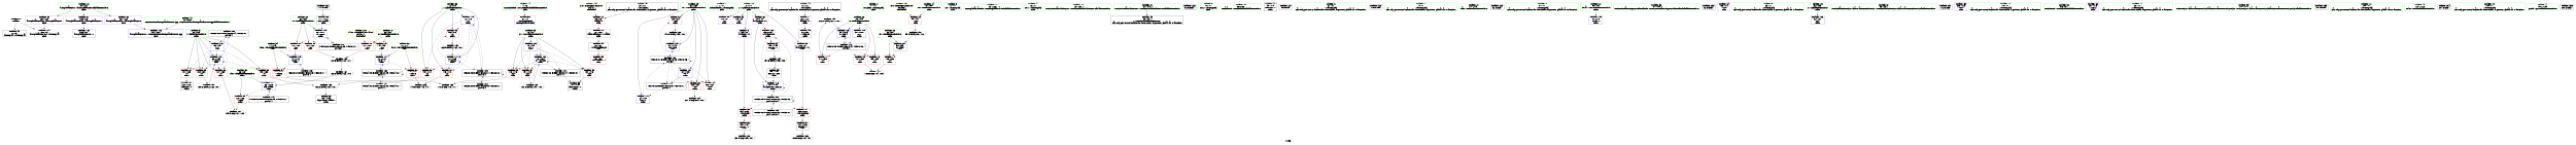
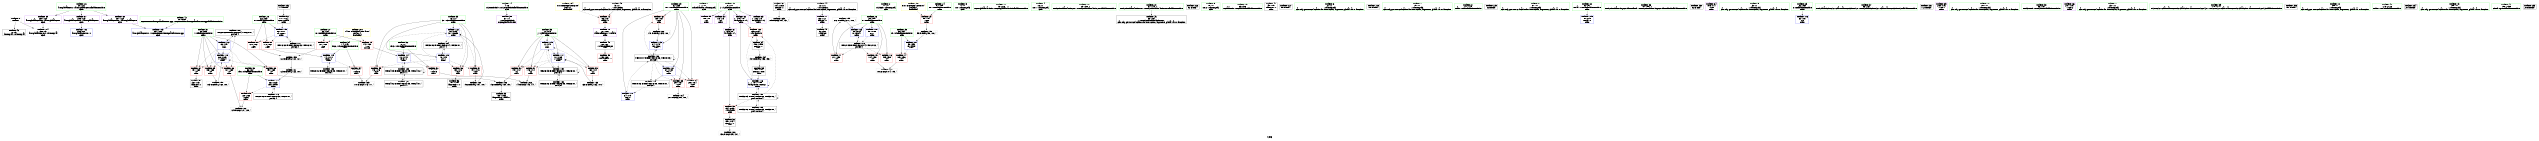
  digraph {
    label=SVFG
    node [color=green shape=record]
    edge [style=solid]
    n1 [color=grey label="{NodeID: 0\nNullPtr}"]
    n2 [color=black label="{NodeID: 43\n2\<--3\ndummyVal\<--dummyVal\n}"]
    n3 [color=blue label="{NodeID: 104\n238\<--3\nllvm.global_ctors_2\<--dummyVal\nGlob }" style=dotted]
    n4 [color=black label="{NodeID: 180\nMR_22V_2 = PHI(MR_22V_4, MR_22V_1, )\npts\{69 \}\n}"]
    n5 [color=blue label="{NodeID: 112\n68\<--79\ni\<--\nmain\n}"]
    n6 [color=red label="{NodeID: 86\n127\<--68\n\<--i\nmain\n}"]
    n7 [color=red label="{NodeID: 87\n131\<--68\n\<--i\nmain\n}"]
    n8 [color=red label="{NodeID: 88\n150\<--68\n\<--i\nmain\n}"]
    n9 [color=red label="{NodeID: 89\n168\<--68\n\<--i\nmain\n}"]
    n10 [color=blue label="{NodeID: 118\n68\<--169\ni\<--inc24\nmain\n}"]
    n11 [color=grey label="{NodeID: 167\n129 = cmp(127, 128, )\n}"]
    n12 [color=black label="{NodeID: 51\n132\<--131\nidxprom\<--\nmain\n}"]
    n13 [color=grey label="{NodeID: 156\n152 = Binary(150, 151, )\n}"]
    n14 [color=grey label="{NodeID: 157\n169 = Binary(168, 100, )\n}"]
    n15 [color=red label="{NodeID: 97\n191\<--76\n\<--i27\nmain\n}"]
    n16 [color=grey label="{NodeID: 160\n192 = Binary(191, 100, )\n}"]
    n17 [color=blue label="{NodeID: 122\n76\<--192\ni27\<--inc38\nmain\n}"]
    n18 [color=black label="{NodeID: 184\nMR_30V_2 = PHI(MR_30V_4, MR_30V_1, )\npts\{77 \}\n}"]
    n19 [color=red label="{NodeID: 95\n176\<--76\n\<--i27\nmain\n}"]
    n20 [color=red label="{NodeID: 96\n180\<--76\n\<--i27\nmain\n}"]
    n21 [label="{NodeID: 14\n4\<--6\n_ZStL8__ioinit\<--_ZStL8__ioinit_field_insensitive\nGlob }"]
    n22 [color=purple label="{NodeID: 58\n31\<--4\n\<--_ZStL8__ioinit\n__cxx_global_var_init\n}"]
    n23 [color=yellow label="{NodeID: 194\n2V_1 = ENCHI(MR_2V_0)\npts\{1 \}\nFun[main]}" style=double]
    n24 [color=red label="{NodeID: 72\n86\<--13\nvtable\<--\nmain\n}"]
    n25 [color=purple label="{NodeID: 70\n87\<--86\nvbase.offset.ptr\<--vtable\nmain\n}"]
    n26 [color=black label="{NodeID: 48\n88\<--87\n\<--vbase.offset.ptr\nmain\n}"]
    n27 [color=blue label="{NodeID: 111\n66\<--123\n_b6\<--add7\nmain\n}"]
    n28 [color=red label="{NodeID: 85\n128\<--66\n\<--_b6\nmain\n}"]
    n29 [color=black label="{NodeID: 179\nMR_20V_2 = PHI(MR_20V_3, MR_21V_1, )\npts\{67 \}\n}"]
    n30 [label="{NodeID: 28\n62\<--63\nN\<--N_field_insensitive\nmain\n}"]
    n31 [color=red label="{NodeID: 80\n120\<--62\n\<--N\nmain\n}"]
    n32 [color=red label="{NodeID: 81\n172\<--62\n\<--N\nmain\n}"]
    n33 [color=blue label="{NodeID: 109\n62\<--117\nN\<--conv\nmain\n}"]
    n34 [color=grey label="{NodeID: 159\n122 = Binary(120, 121, )\n}"]
    n35 [color=blue label="{NodeID: 119\n74\<--172\n_b26\<--\nmain\n}"]
    n36 [color=black label="{NodeID: 177\nMR_16V_2 = PHI(MR_16V_3, MR_16V_1, )\npts\{63 \}\n}"]
    n37 [color=grey label="{NodeID: 161\n123 = Binary(122, 100, )\n}"]
    n38 [color=black label="{NodeID: 183\nMR_28V_2 = PHI(MR_28V_3, MR_28V_1, )\npts\{75 \}\n}"]
    n39 [color=red label="{NodeID: 94\n177\<--74\n\<--_b26\nmain\n}"]
    n40 [label="{NodeID: 42\n22\<--232\n_GLOBAL__sub_I_spnautilus_0_0.cpp\<--_GLOBAL__sub_I_spnautilus_0_0.cpp_field_insensitive\n}"]
    n41 [color=blue label="{NodeID: 103\n237\<--22\nllvm.global_ctors_1\<--_GLOBAL__sub_I_spnautilus_0_0.cpp\nGlob }"]
    n42 [color=black label="{NodeID: 56\n181\<--180\nidxprom31\<--\nmain\n}"]
    n43 [color=red label="{NodeID: 98\n89\<--88\nvbase.offset\<--\nmain\n}"]
    n44 [color=red label="{NodeID: 84\n206\<--64\n\<--res\nmain\n}"]
    n45 [label="{NodeID: 1\n7\<--1\n__dso_handle\<--dummyObj\nGlob }"]
    n46 [color=black label="{NodeID: 181\nMR_24V_2 = PHI(MR_24V_3, MR_24V_1, )\npts\{71 \}\n}"]
    n47 [color=black label="{NodeID: 188\nMR_24V_3 = PHI(MR_24V_5, MR_24V_2, )\npts\{71 \}\n}"]
    n48 [color=blue label="{NodeID: 114\n70\<--142\n_b13\<--\nmain\n}"]
    n49 [color=red label="{NodeID: 90\n147\<--70\n\<--_b13\nmain\n}"]
    n50 [label="{NodeID: 15\n8\<--10\nS\<--S_field_insensitive\nGlob }"]
    n51 [color=purple label="{NodeID: 59\n108\<--8\n\<--S\nmain\n}"]
    n52 [color=purple label="{NodeID: 60\n113\<--8\n\<--S\nmain\n}"]
    n53 [color=purple label="{NodeID: 61\n133\<--8\narrayidx\<--S\nmain\n}"]
    n54 [color=purple label="{NodeID: 62\n154\<--8\narrayidx19\<--S\nmain\n}"]
    n55 [color=purple label="{NodeID: 63\n182\<--8\narrayidx32\<--S\nmain\n}"]
    n56 [color=red label="{NodeID: 99\n134\<--133\n\<--arrayidx\nmain\n}"]
    n57 [color=red label="{NodeID: 100\n155\<--154\n\<--arrayidx19\nmain\n}"]
    n58 [color=blue label="{NodeID: 116\n154\<--159\narrayidx19\<--conv21\nmain\n}"]
-   n59 [color=red label="{NodeID: 101\n183\<--182\n\<--arrayidx32\nmain\n}"]
    n60 [color=black label="{NodeID: 52\n135\<--134\nconv11\<--\nmain\n}"]
    n61 [color=black label="{NodeID: 54\n156\<--155\nconv20\<--\nmain\n}"]
    n62 [color=black label="{NodeID: 190\nMR_32V_3 = PHI(MR_32V_6, MR_32V_2, )\npts\{100000 \}\n}"]
    n63 [color=black label="{NodeID: 57\n184\<--183\nconv33\<--\nmain\n}"]
    n64 [color=black label="{NodeID: 53\n153\<--152\nidxprom18\<--add17\nmain\n}"]
    n65 [label="{NodeID: 29\n64\<--65\nres\<--res_field_insensitive\nmain\n}"]
    n66 [color=red label="{NodeID: 82\n139\<--64\n\<--res\nmain\n}"]
    n67 [color=red label="{NodeID: 83\n200\<--64\n\<--res\nmain\n}"]
    n68 [color=blue label="{NodeID: 110\n64\<--79\nres\<--\nmain\n}"]
    n69 [color=blue label="{NodeID: 113\n64\<--140\nres\<--inc\nmain\n}"]
    n70 [color=blue label="{NodeID: 121\n64\<--188\nres\<--\nmain\n}"]
    n71 [color=grey label="{NodeID: 162\n140 = Binary(139, 100, )\n}"]
    n72 [color=grey label="{NodeID: 164\n201 = cmp(200, 188, )\n}"]
    n73 [color=black label="{NodeID: 186\nMR_18V_4 = PHI(MR_18V_6, MR_18V_3, )\npts\{65 \}\n}"]
    n74 [color=black label="{NodeID: 178\nMR_18V_2 = PHI(MR_18V_8, MR_18V_1, )\npts\{65 \}\n}"]
    n75 [color=grey label="{NodeID: 169\n185 = cmp(184, 137, )\n}"]
    n76 [color=grey label="{NodeID: 154\n157 = Binary(156, 158, )\n}"]
    n77 [color=black label="{NodeID: 55\n159\<--157\nconv21\<--xor\nmain\n}"]
    n78 [color=purple label="{NodeID: 71\n90\<--12\nadd.ptr\<--\nmain\n}"]
    n79 [color=black label="{NodeID: 49\n91\<--90\n\<--add.ptr\nmain\n}"]
    n80 [color=grey label="{NodeID: 168\n136 = cmp(135, 137, )\n}"]
    n81 [label="{NodeID: 2\n11\<--1\n_ZSt3cin\<--dummyObj\nGlob }"]
    n82 [color=black label="{NodeID: 182\nMR_26V_2 = PHI(MR_26V_3, MR_26V_1, )\npts\{73 \}\n}"]
    n83 [color=black label="{NodeID: 189\nMR_26V_3 = PHI(MR_26V_7, MR_26V_2, )\npts\{73 \}\n}"]
    n84 [color=blue label="{NodeID: 115\n72\<--79\nj\<--\nmain\n}"]
    n85 [color=red label="{NodeID: 91\n146\<--72\n\<--j\nmain\n}"]
    n86 [color=red label="{NodeID: 92\n151\<--72\n\<--j\nmain\n}"]
    n87 [color=red label="{NodeID: 93\n162\<--72\n\<--j\nmain\n}"]
    n88 [color=blue label="{NodeID: 117\n72\<--163\nj\<--inc22\nmain\n}"]
    n89 [label="{NodeID: 16\n20\<--24\nllvm.global_ctors\<--llvm.global_ctors_field_insensitive\nGlob }"]
    n90 [color=purple label="{NodeID: 67\n236\<--20\nllvm.global_ctors_0\<--llvm.global_ctors\nGlob }"]
    n91 [color=purple label="{NodeID: 68\n237\<--20\nllvm.global_ctors_1\<--llvm.global_ctors\nGlob }"]
    n92 [color=purple label="{NodeID: 69\n238\<--20\nllvm.global_ctors_2\<--llvm.global_ctors\nGlob }"]
    n93 [color=blue label="{NodeID: 102\n236\<--21\nllvm.global_ctors_0\<--\nGlob }"]
    n94 [label="{NodeID: 30\n66\<--67\n_b6\<--_b6_field_insensitive\nmain\n}"]
    n95 [color=black label="{NodeID: 44\n12\<--11\n\<--_ZSt3cin\nCan only get source location for instruction, argument, global var or function.}"]
    n96 [color=grey label="{NodeID: 155\n212 = Binary(211, 100, )\n}"]
    n97 [color=blue label="{NodeID: 123\n58\<--212\nT\<--inc47\nmain\n}"]
    n98 [color=black label="{NodeID: 176\nMR_12V_3 = PHI(MR_12V_4, MR_12V_2, )\npts\{59 \}\n}"]
    n99 [color=red label="{NodeID: 75\n104\<--58\n\<--T\nmain\n}"]
    n100 [color=red label="{NodeID: 76\n195\<--58\n\<--T\nmain\n}"]
    n101 [color=red label="{NodeID: 77\n211\<--58\n\<--T\nmain\n}"]
    n102 [label="{NodeID: 3\n14\<--1\n.str\<--dummyObj\nGlob }"]
    n103 [color=grey label="{NodeID: 165\n178 = cmp(176, 177, )\n}"]
    n104 [label="{NodeID: 17\n25\<--26\n__cxx_global_var_init\<--__cxx_global_var_init_field_insensitive\n}"]
    n105 [color=yellow label="{NodeID: 197\n8V_1 = ENCHI(MR_8V_0)\npts\{55 \}\nFun[main]}" style=double]
    n106 [color=red label="{NodeID: 73\n98\<--54\n\<--TT\nmain\n}"]
    n107 [color=grey label="{NodeID: 158\n99 = Binary(98, 100, )\n}"]
    n108 [color=blue label="{NodeID: 107\n56\<--99\n_b\<--add\nmain\n}"]
    n109 [color=grey label="{NodeID: 166\n148 = cmp(146, 147, )\n}"]
    n110 [label="{NodeID: 31\n68\<--69\ni\<--i_field_insensitive\nmain\n}"]
    n111 [color=black label="{NodeID: 45\n13\<--11\n\<--_ZSt3cin\nCan only get source location for instruction, argument, global var or function.}"]
    n112 [color=red label="{NodeID: 74\n105\<--56\n\<--_b\nmain\n}"]
    n113 [color=grey label="{NodeID: 170\n106 = cmp(104, 105, )\n}"]
    n114 [label="{NodeID: 4\n16\<--1\n.str.1\<--dummyObj\nGlob }"]
    n115 [color=blue label="{NodeID: 120\n76\<--79\ni27\<--\nmain\n}"]
    n116 [label="{NodeID: 18\n29\<--30\n_ZNSt8ios_base4InitC1Ev\<--_ZNSt8ios_base4InitC1Ev_field_insensitive\n}"]
    n117 [color=grey label="{NodeID: 163\n163 = Binary(162, 100, )\n}"]
    n118 [label="{NodeID: 32\n70\<--71\n_b13\<--_b13_field_insensitive\nmain\n}"]
    n119 [color=black label="{NodeID: 46\n33\<--34\n\<--_ZNSt8ios_base4InitD1Ev\nCan only get source location for instruction, argument, global var or function.}"]
    n120 [color=black label="{NodeID: 226\n92 = PHI()\n}"]
    n121 [label="{NodeID: 5\n18\<--1\n.str.2\<--dummyObj\nGlob }"]
    n122 [color=black label="{NodeID: 185\nMR_32V_2 = PHI(MR_32V_3, MR_32V_1, )\npts\{100000 \}\n}"]
    n123 [label="{NodeID: 19\n35\<--36\n__cxa_atexit\<--__cxa_atexit_field_insensitive\n}"]
    n124 [label="{NodeID: 33\n72\<--73\nj\<--j_field_insensitive\nmain\n}"]
    n125 [color=black label="{NodeID: 47\n49\<--79\nmain_ret\<--\nmain\n}"]
    n126 [color=black label="{NodeID: 227\n95 = PHI()\n}"]
    n127 [label="{NodeID: 6\n21\<--1\n\<--dummyObj\nCan only get source location for instruction, argument, global var or function.}"]
    n128 [label="{NodeID: 20\n34\<--40\n_ZNSt8ios_base4InitD1Ev\<--_ZNSt8ios_base4InitD1Ev_field_insensitive\n}"]
    n129 [color=yellow label="{NodeID: 200\n14V_1 = ENCHI(MR_14V_0)\npts\{61 \}\nFun[main]}" style=double]
    n130 [color=red label="{NodeID: 78\n121\<--60\n\<--K\nmain\n}"]
-   n131 [color=red label="{NodeID: 79\n142\<--60\n\<--K\nmain\n}"]
+   n131 [color=red label="{NodeID: 79\n142\<--60\n\<--K\nsource\n}"]
    n132 [label="{NodeID: 34\n74\<--75\n_b26\<--_b26_field_insensitive\nmain\n}"]
    n133 [color=black label="{NodeID: 228\n109 = PHI()\n}"]
    n134 [label="{NodeID: 7\n79\<--1\n\<--dummyObj\nCan only get source location for instruction, argument, global var or function.}"]
    n135 [label="{NodeID: 21\n47\<--48\nmain\<--main_field_insensitive\n}"]
    n136 [label="{NodeID: 35\n76\<--77\ni27\<--i27_field_insensitive\nmain\n}"]
    n137 [color=black label="{NodeID: 229\n32 = PHI()\n}"]
    n138 [label="{NodeID: 8\n81\<--1\n\<--dummyObj\nCan only get source location for instruction, argument, global var or function.}"]
    n139 [color=blue label="{NodeID: 105\n50\<--79\nretval\<--\nmain\n}"]
    n140 [label="{NodeID: 22\n50\<--51\nretval\<--retval_field_insensitive\nmain\n}"]
    n141 [label="{NodeID: 36\n84\<--85\n_ZNSt8ios_base15sync_with_stdioEb\<--_ZNSt8ios_base15sync_with_stdioEb_field_insensitive\n}"]
    n142 [color=black label="{NodeID: 50\n117\<--114\nconv\<--call5\nmain\n}"]
    n143 [color=black label="{NodeID: 230\n82 = PHI()\n}"]
    n144 [color=purple label="{NodeID: 64\n196\<--14\n\<--.str\nmain\n}"]
    n145 [label="{NodeID: 9\n83\<--1\n\<--dummyObj\nCan only get source location for instruction, argument, global var or function.}"]
    n146 [color=blue label="{NodeID: 106\n52\<--81\nc\<--\nmain\n}"]
    n147 [label="{NodeID: 23\n52\<--53\nc\<--c_field_insensitive\nmain\n}"]
    n148 [label="{NodeID: 37\n93\<--94\n_ZNSt9basic_iosIcSt11char_traitsIcEE3tieEPSo\<--_ZNSt9basic_iosIcSt11char_traitsIcEE3tieEPSo_field_insensitive\n}"]
    n149 [color=black label="{NodeID: 231\n112 = PHI()\n}"]
    n150 [color=purple label="{NodeID: 65\n203\<--16\n\<--.str.1\nmain\n}"]
    n151 [label="{NodeID: 10\n100\<--1\n\<--dummyObj\nCan only get source location for instruction, argument, global var or function.}"]
    n152 [label="{NodeID: 24\n54\<--55\nTT\<--TT_field_insensitive\nmain\n}"]
    n153 [label="{NodeID: 38\n96\<--97\n_ZNSirsERi\<--_ZNSirsERi_field_insensitive\n}"]
    n154 [color=black label="{NodeID: 232\n114 = PHI()\n}"]
    n155 [color=purple label="{NodeID: 66\n207\<--18\n\<--.str.2\nmain\n}"]
    n156 [label="{NodeID: 11\n137\<--1\n\<--dummyObj\nCan only get source location for instruction, argument, global var or function.}"]
    n157 [color=blue label="{NodeID: 108\n58\<--100\nT\<--\nmain\n}"]
    n158 [label="{NodeID: 25\n56\<--57\n_b\<--_b_field_insensitive\nmain\n}"]
    n159 [label="{NodeID: 39\n110\<--111\n_ZStrsIcSt11char_traitsIcEERSt13basic_istreamIT_T0_ES6_PS3_\<--_ZStrsIcSt11char_traitsIcEERSt13basic_istreamIT_T0_ES6_PS3__field_insensitive\n}"]
    n160 [color=black label="{NodeID: 233\n197 = PHI()\n}"]
    n161 [label="{NodeID: 12\n158\<--1\n\<--dummyObj\nCan only get source location for instruction, argument, global var or function.}"]
    n162 [label="{NodeID: 26\n58\<--59\nT\<--T_field_insensitive\nmain\n}"]
    n163 [label="{NodeID: 40\n115\<--116\nstrlen\<--strlen_field_insensitive\n}"]
    n164 [color=black label="{NodeID: 234\n204 = PHI()\n}"]
    n165 [label="{NodeID: 13\n188\<--1\n\<--dummyObj\nCan only get source location for instruction, argument, global var or function.}"]
    n166 [label="{NodeID: 27\n60\<--61\nK\<--K_field_insensitive\nmain\n}"]
    n167 [label="{NodeID: 41\n198\<--199\nprintf\<--printf_field_insensitive\n}"]
    n168 [color=black label="{NodeID: 235\n208 = PHI()\n}"]
    n1 -> n2
    n1 -> n3
    n4 -> n5 [style=dashed]
    n5 -> n4 [style=dashed]
    n5 -> n6 [style=dashed]
    n5 -> n7 [style=dashed]
    n5 -> n8 [style=dashed]
    n5 -> n9 [style=dashed]
    n5 -> n10 [style=dashed]
    n6 -> n11
    n7 -> n12
    n8 -> n13
    n9 -> n14
    n10 -> n4 [style=dashed]
    n10 -> n6 [style=dashed]
    n10 -> n7 [style=dashed]
    n10 -> n8 [style=dashed]
    n10 -> n9 [style=dashed]
    n10 -> n10 [style=dashed]
    n13 -> n64
    n14 -> n10
    n15 -> n16
    n16 -> n17
    n17 -> n15 [style=dashed]
    n17 -> n17 [style=dashed]
    n17 -> n18 [style=dashed]
    n17 -> n19 [style=dashed]
    n17 -> n20 [style=dashed]
-   n18 -> n42 [style=dashed]
+   n18 -> n115 [style=dashed]
    n19 -> n103
    n20 -> n42
    n21 -> n22
    n23 -> n24 [style=dashed]
    n24 -> n25
    n25 -> n26
    n26 -> n43
    n27 -> n28 [style=dashed]
    n27 -> n29 [style=dashed]
    n28 -> n11
    n29 -> n27 [style=dashed]
    n30 -> n31
    n30 -> n32
    n30 -> n33
    n31 -> n34
    n32 -> n35
    n33 -> n31 [style=dashed]
    n33 -> n32 [style=dashed]
    n33 -> n36 [style=dashed]
    n34 -> n37
    n35 -> n38 [style=dashed]
    n35 -> n39 [style=dashed]
    n36 -> n33 [style=dashed]
    n37 -> n27
    n38 -> n35 [style=dashed]
    n39 -> n103
    n40 -> n41
    n46 -> n47 [style=dashed]
    n47 -> n46 [style=dashed]
    n47 -> n47 [style=dashed]
    n47 -> n48 [style=dashed]
    n48 -> n47 [style=dashed]
    n48 -> n49 [style=dashed]
    n49 -> n109
    n50 -> n51
    n50 -> n52
    n50 -> n53
    n50 -> n54
    n50 -> n55
    n53 -> n56
    n54 -> n57
    n54 -> n58
-   n55 -> n59
    n56 -> n60
    n57 -> n61
    n58 -> n57 [style=dashed]
    n58 -> n58 [style=dashed]
    n58 -> n62 [style=dashed]
-   n59 -> n63
    n60 -> n80
    n61 -> n76
    n62 -> n56 [style=dashed]
    n62 -> n57 [style=dashed]
    n62 -> n58 [style=dashed]
-   n62 -> n59 [style=dashed]
    n62 -> n62 [style=dashed]
    n62 -> n122 [style=dashed]
    n63 -> n75
    n65 -> n44
    n65 -> n66
    n65 -> n67
    n65 -> n68
    n65 -> n69
    n65 -> n70
    n66 -> n71
    n67 -> n72
    n68 -> n73 [style=dashed]
    n69 -> n73 [style=dashed]
    n70 -> n44 [style=dashed]
    n70 -> n67 [style=dashed]
    n70 -> n74
    n71 -> n69
    n73 -> n44 [style=dashed]
    n73 -> n66 [style=dashed]
    n73 -> n67 [style=dashed]
    n73 -> n69 [style=dashed]
    n73 -> n70 [style=dashed]
    n73 -> n73 [style=dashed]
    n73 -> n74 [style=dashed]
    n74 -> n68 [style=dashed]
    n76 -> n77
    n77 -> n58
    n78 -> n79
    n82 -> n83 [style=dashed]
    n83 -> n82 [style=dashed]
    n83 -> n83 [style=dashed]
    n83 -> n84 [style=dashed]
    n84 -> n83 [style=dashed]
    n84 -> n85 [style=dashed]
    n84 -> n86 [style=dashed]
-   n84 -> n87 [style=dashed]
+   n87 -> n84 [style=dashed]
    n84 -> n88 [style=dashed]
    n85 -> n109
    n86 -> n13
    n87 -> n117
    n88 -> n83 [style=dashed]
    n88 -> n85 [style=dashed]
    n88 -> n86 [style=dashed]
    n88 -> n87 [style=dashed]
    n88 -> n88 [style=dashed]
    n89 -> n90
    n89 -> n91
    n89 -> n92
    n90 -> n93
    n91 -> n41
    n92 -> n3
    n94 -> n27
    n94 -> n28
    n95 -> n78
    n96 -> n97
    n97 -> n98 [style=dashed]
    n98 -> n97 [style=dashed]
    n98 -> n99 [style=dashed]
    n98 -> n100 [style=dashed]
    n98 -> n101 [style=dashed]
    n99 -> n113
    n101 -> n96
    n105 -> n106 [style=dashed]
    n106 -> n107
    n107 -> n108
    n108 -> n112 [style=dashed]
    n110 -> n5
    n110 -> n6
    n110 -> n7
    n110 -> n8
    n110 -> n9
    n110 -> n10
    n111 -> n24
    n112 -> n113
    n115 -> n15 [style=dashed]
    n115 -> n17 [style=dashed]
    n115 -> n18 [style=dashed]
    n115 -> n19 [style=dashed]
    n115 -> n20 [style=dashed]
    n117 -> n88
    n118 -> n48
    n118 -> n49
    n122 -> n62 [style=dashed]
    n124 -> n84
    n124 -> n85
    n124 -> n86
    n124 -> n87
    n124 -> n88
    n128 -> n119
    n129 -> n130 [style=dashed]
    n129 -> n131 [style=dashed]
    n130 -> n34
    n131 -> n48
    n132 -> n35
    n132 -> n39
    n136 -> n15
    n136 -> n17
    n136 -> n19
    n136 -> n20
    n136 -> n115
    n140 -> n139
    n142 -> n33
    n147 -> n146
    n152 -> n106
    n154 -> n142
    n157 -> n98 [style=dashed]
    n158 -> n108
    n158 -> n112
    n162 -> n97
    n162 -> n99
    n162 -> n100
    n162 -> n101
    n162 -> n157
    n166 -> n130
    n166 -> n131
  }
